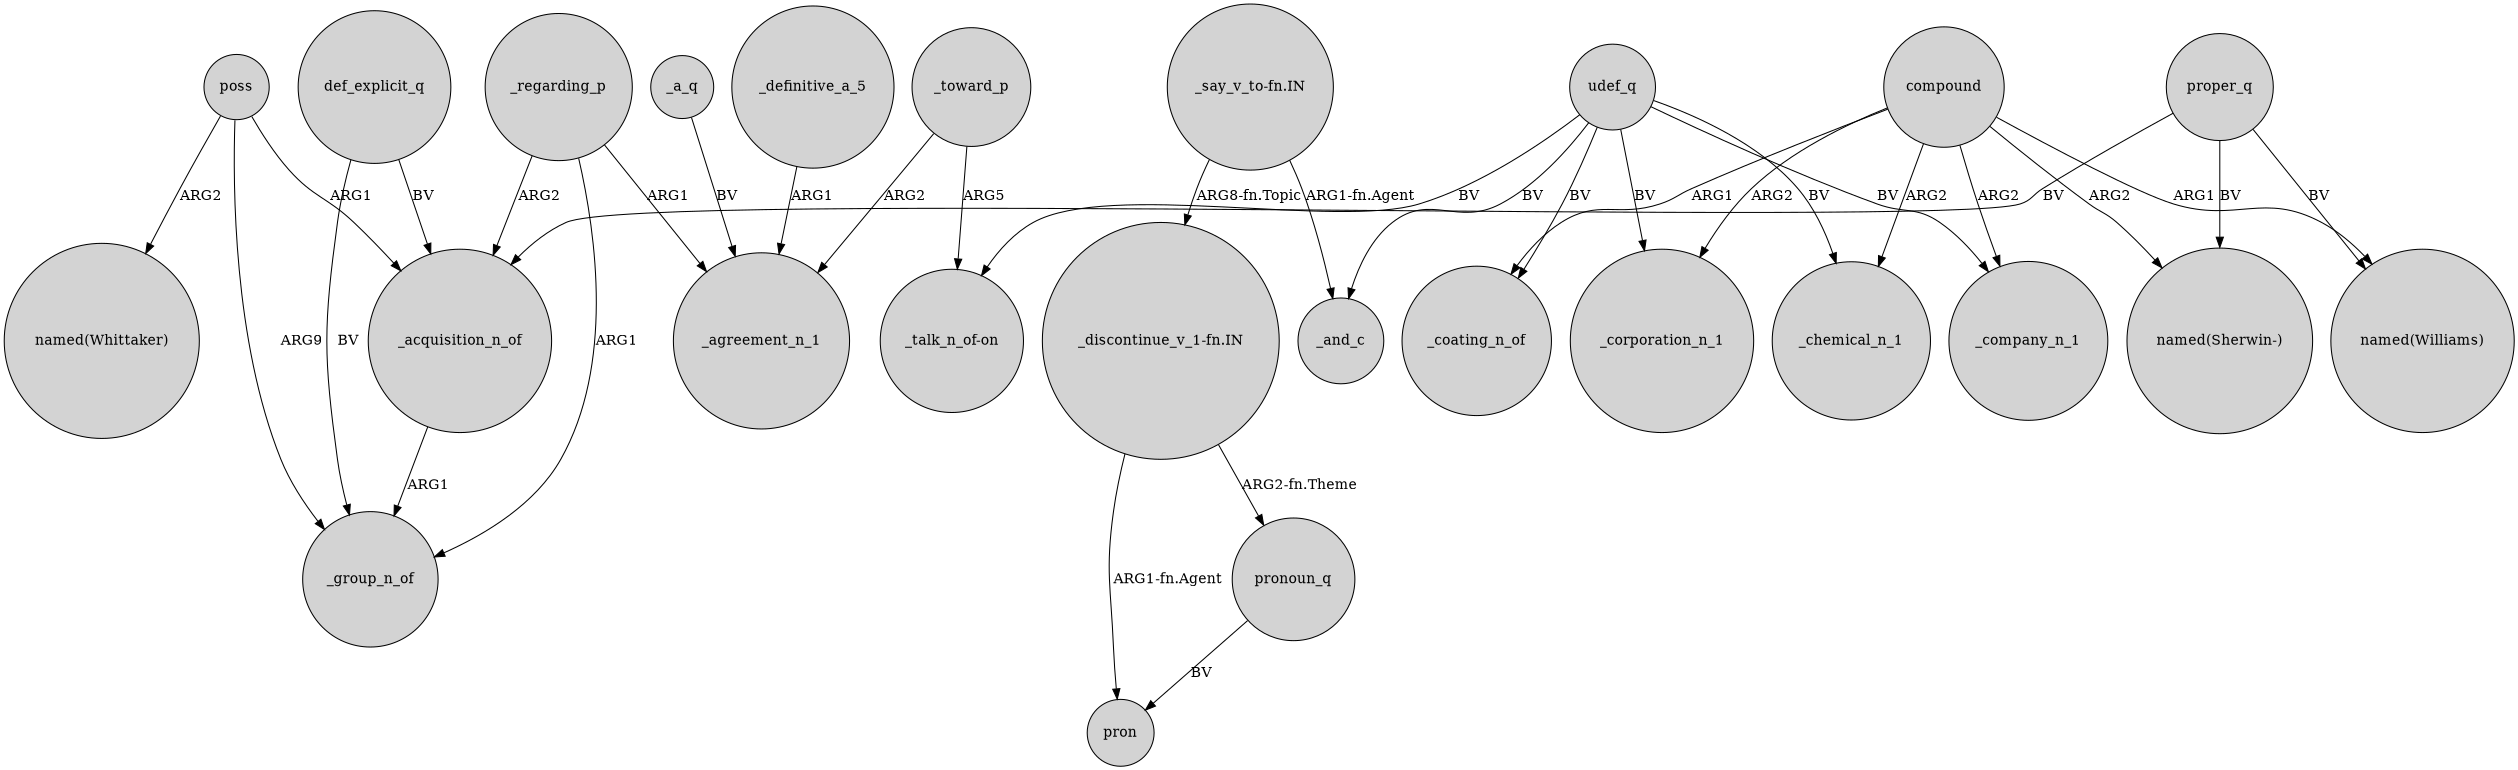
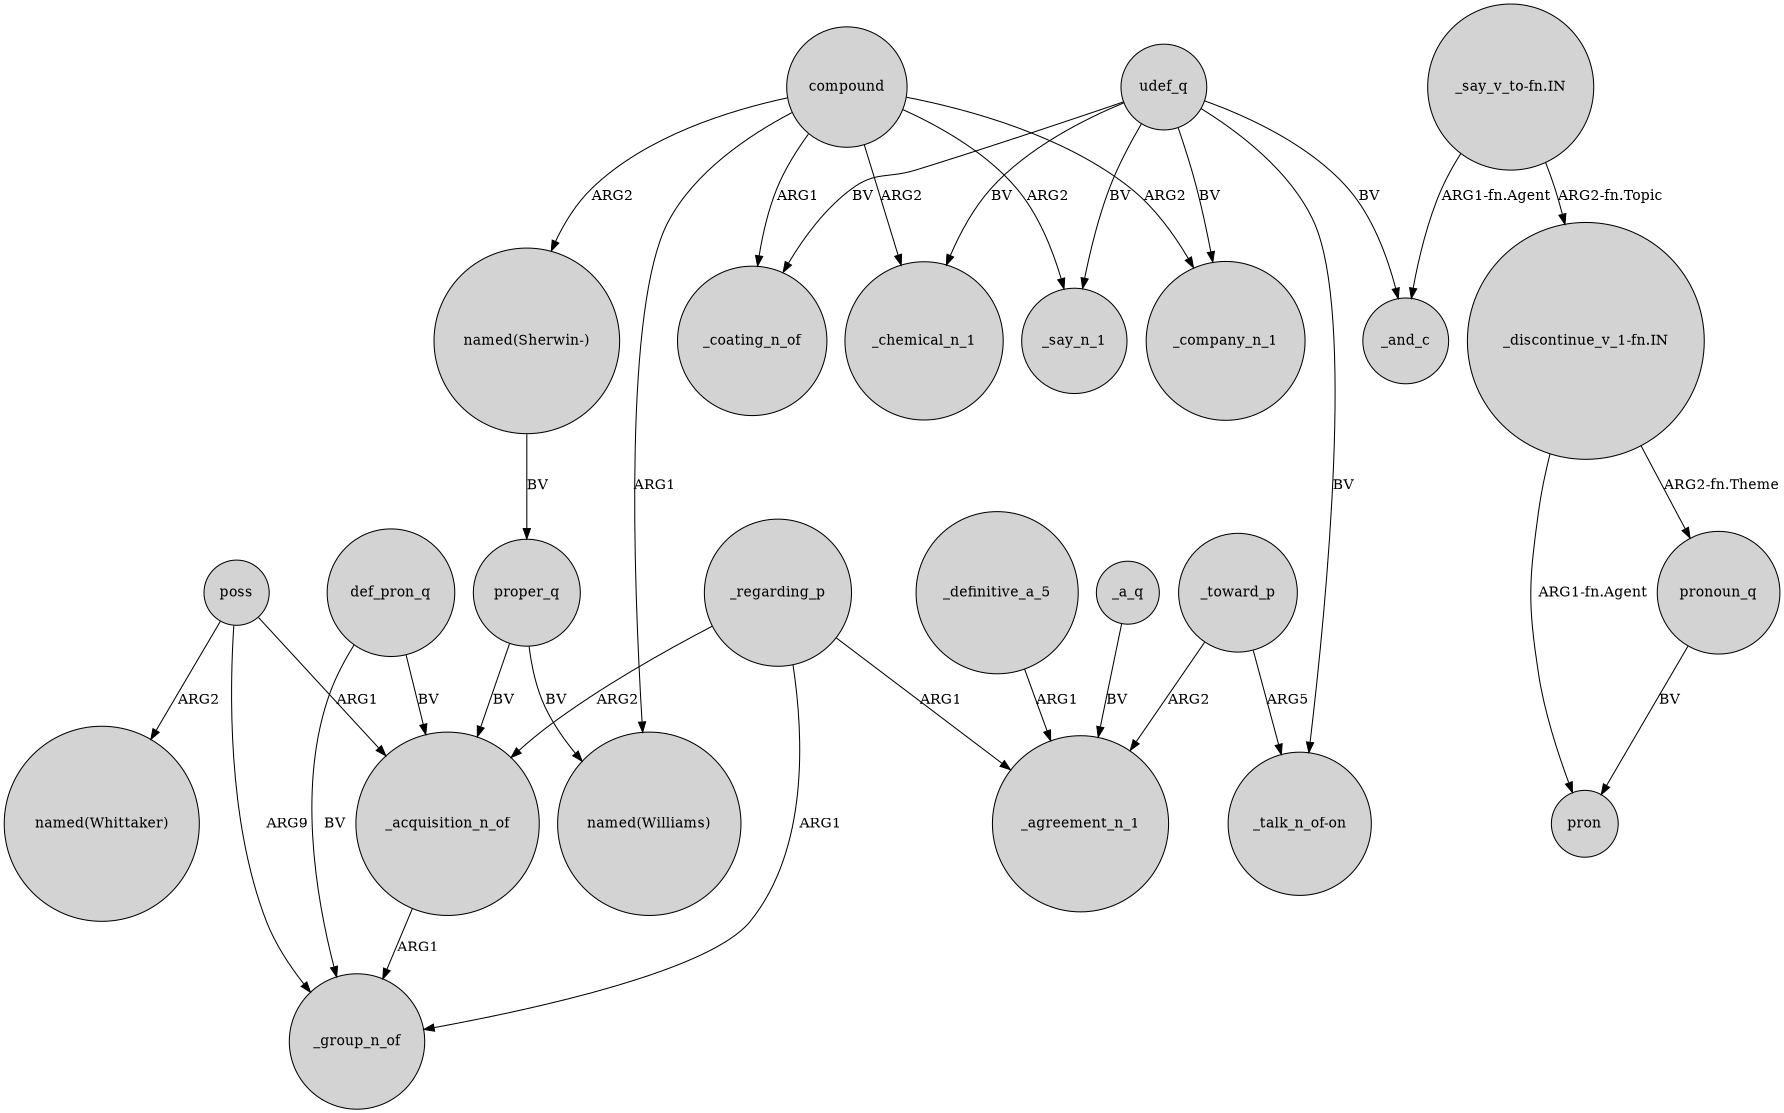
  digraph {
    node [shape=circle style=filled]
    poss
    _acquisition_n_of
    _group_n_of
    "named(Whittaker)"
    "_say_v_to-fn.IN"
    _and_c
    "_discontinue_v_1-fn.IN"
    pron
    pronoun_q
    proper_q
    "named(Williams)"
    "named(Sherwin-)"
-   def_explicit_q
+   def_explicit_q [label=def_pron_q]
    compound
    _company_n_1
-   _corporation_n_1
+   _corporation_n_1 [label=_say_n_1]
    _chemical_n_1
    _coating_n_of
    _regarding_p
    _agreement_n_1
    udef_q
    "_talk_n_of-on"
    _a_q
    _toward_p
    n25 [label=_definitive_a_5]
    poss -> _acquisition_n_of [label=ARG1]
    poss -> _group_n_of [label=ARG9]
    poss -> "named(Whittaker)" [label=ARG2]
    _acquisition_n_of -> _group_n_of [label=ARG1]
    "_say_v_to-fn.IN" -> _and_c [label="ARG1-fn.Agent"]
-   "_say_v_to-fn.IN" -> "_discontinue_v_1-fn.IN" [label="ARG8-fn.Topic"]
+   "_say_v_to-fn.IN" -> "_discontinue_v_1-fn.IN" [label="ARG2-fn.Topic"]
    "_discontinue_v_1-fn.IN" -> pron [label="ARG1-fn.Agent"]
    "_discontinue_v_1-fn.IN" -> pronoun_q [label="ARG2-fn.Theme"]
    pronoun_q -> pron [label=BV]
    proper_q -> _acquisition_n_of [label=BV]
    proper_q -> "named(Williams)" [label=BV]
-   proper_q -> "named(Sherwin-)" [label=BV]
+   "named(Sherwin-)" -> proper_q [label=BV]
    def_explicit_q -> _acquisition_n_of [label=BV]
    def_explicit_q -> _group_n_of [label=BV]
    compound -> "named(Williams)" [label=ARG1]
    compound -> "named(Sherwin-)" [label=ARG2]
    compound -> _company_n_1 [label=ARG2]
    compound -> _corporation_n_1 [label=ARG2]
    compound -> _chemical_n_1 [label=ARG2]
    compound -> _coating_n_of [label=ARG1]
    _regarding_p -> _acquisition_n_of [label=ARG2]
    _regarding_p -> _group_n_of [label=ARG1]
    _regarding_p -> _agreement_n_1 [label=ARG1]
    udef_q -> _and_c [label=BV]
    udef_q -> _company_n_1 [label=BV]
    udef_q -> _corporation_n_1 [label=BV]
    udef_q -> _chemical_n_1 [label=BV]
    udef_q -> _coating_n_of [label=BV]
    udef_q -> "_talk_n_of-on" [label=BV]
    _a_q -> _agreement_n_1 [label=BV]
    _toward_p -> _agreement_n_1 [label=ARG2]
    _toward_p -> "_talk_n_of-on" [label=ARG5]
    n25 -> _agreement_n_1 [label=ARG1]
  }
